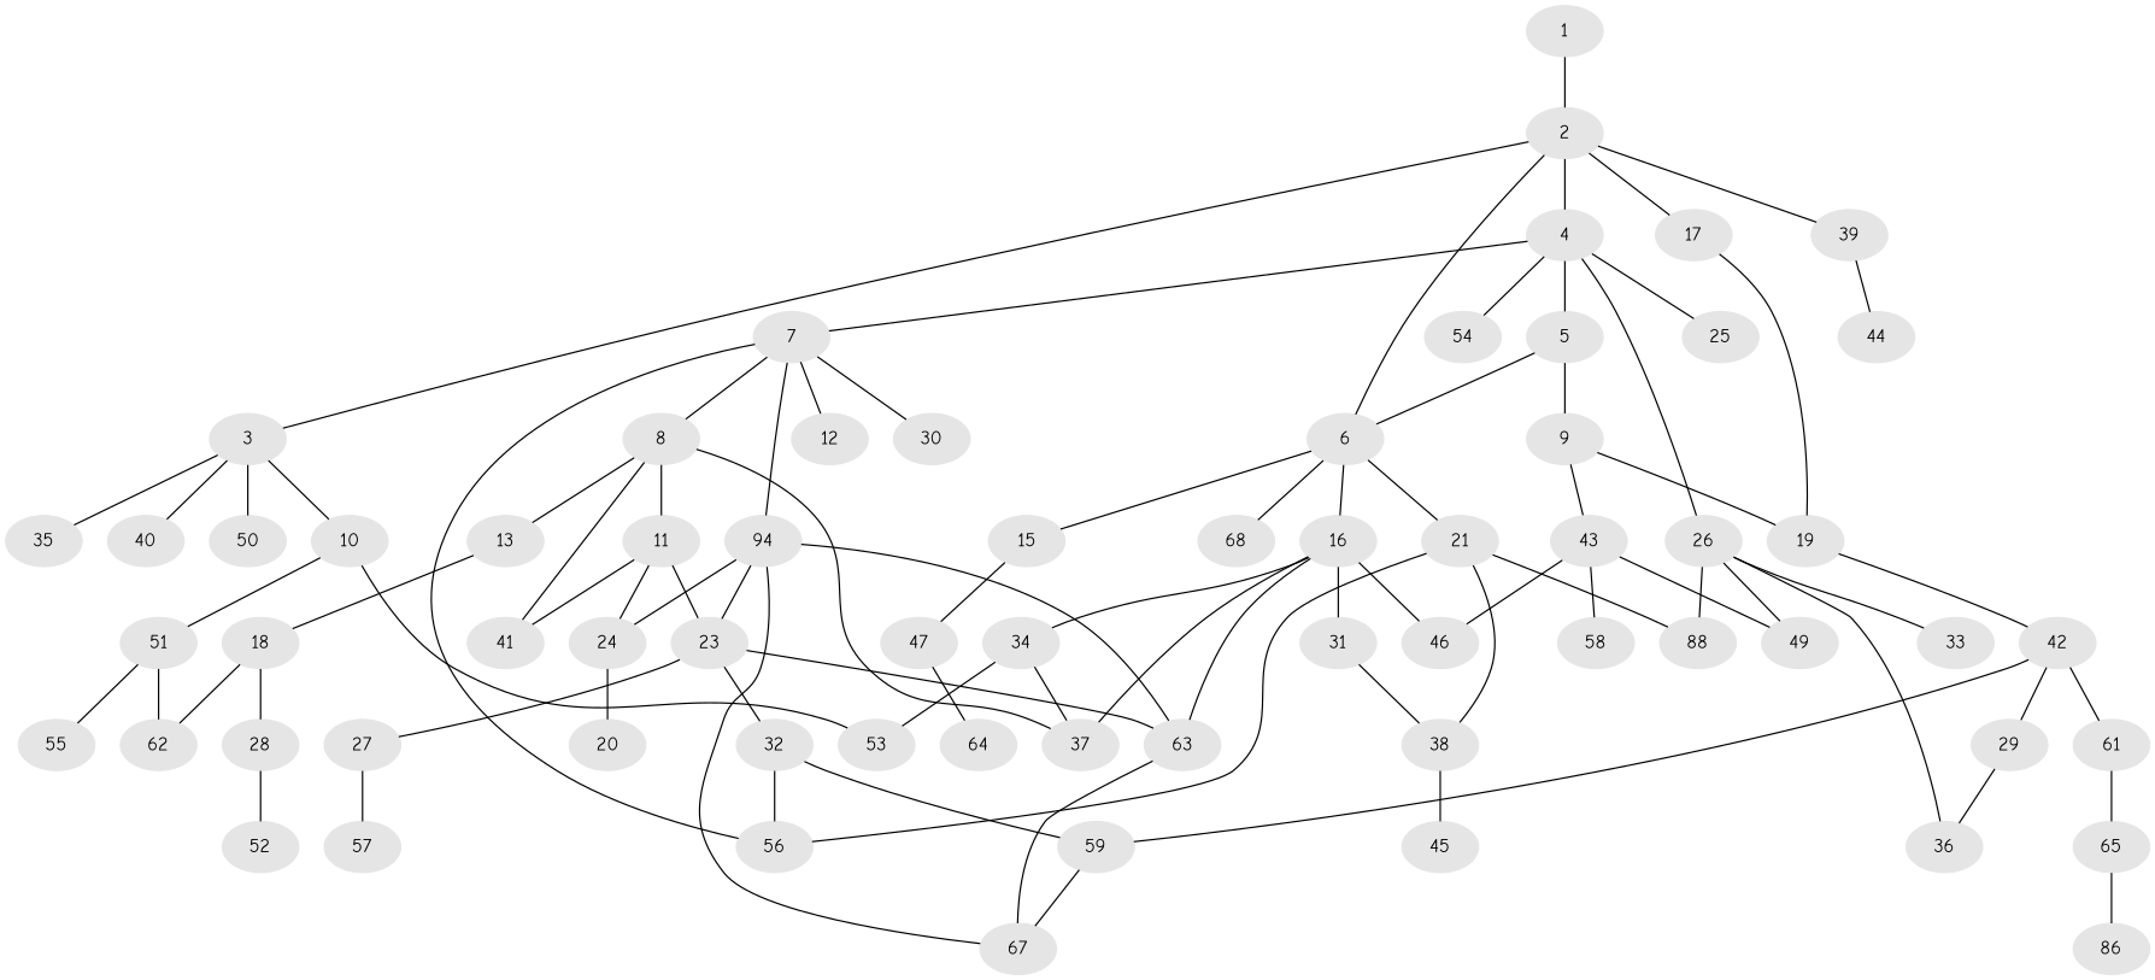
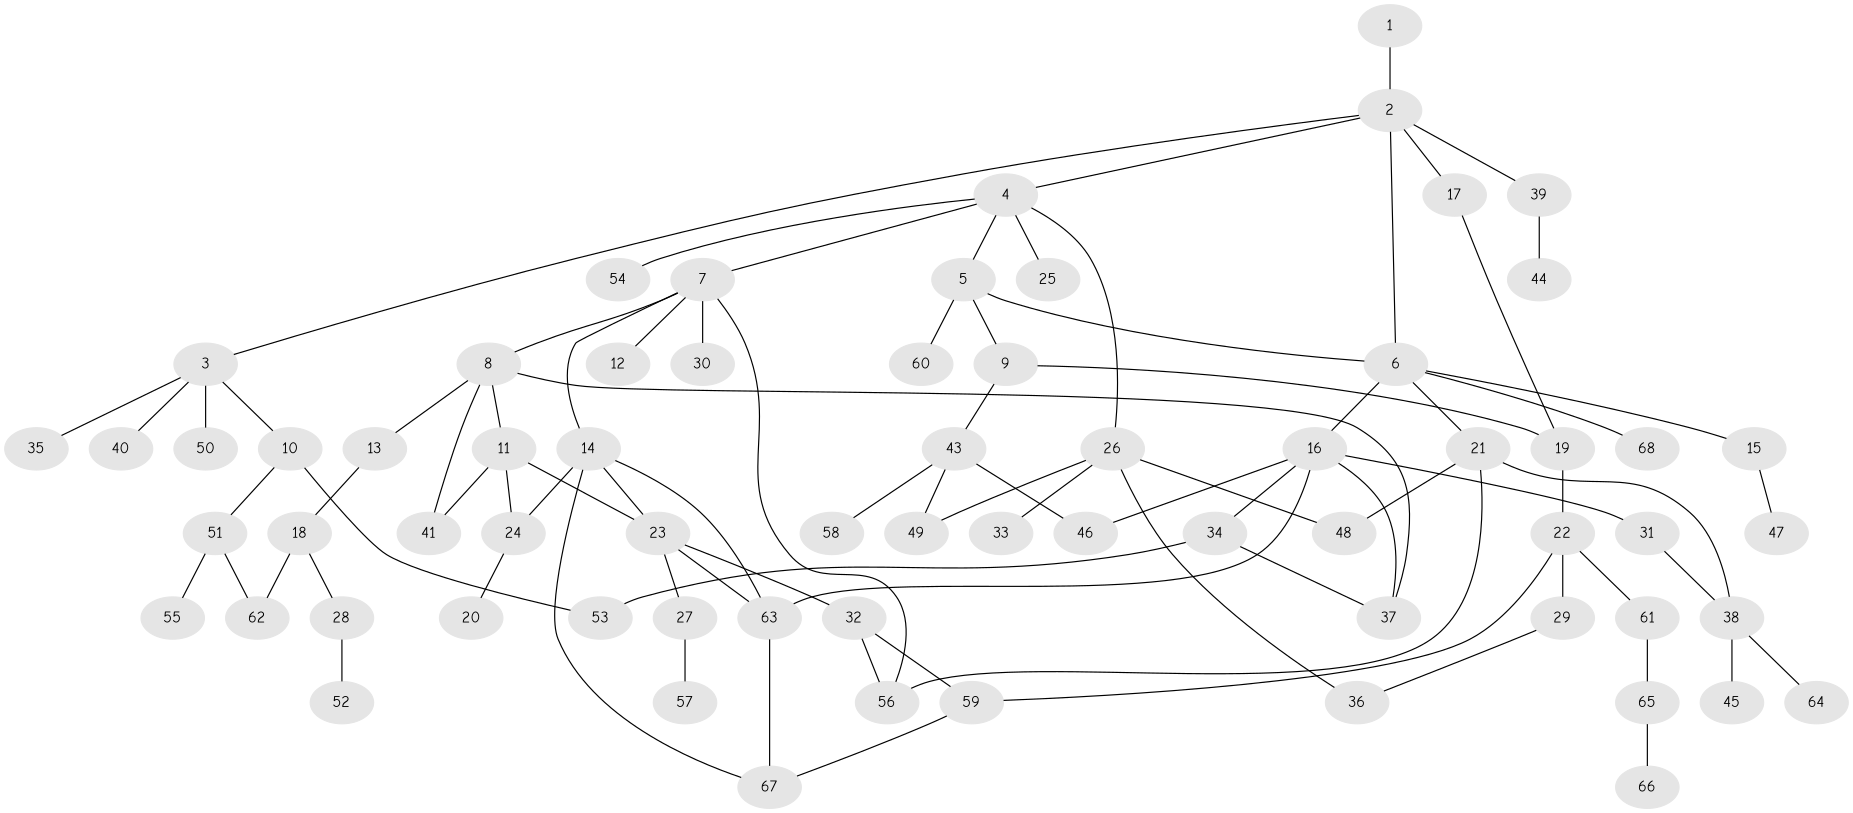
  graph {
    fontname="Comic Neue"
    node [color=gray90 fontname="Comic Neue" style=filled]
    edge [fontname="Comic Neue"]
    1
    2
    3
    4
    6
    17
    39
    10
    35
    40
    50
    5
    7
    25
    26
    54
    15
    16
    21
    68
    19
    44
    51
    53
    9
+   60
    8
    12
-   14 [label=94]
+   14
    30
    56
    49
-   48 [label=88]
+   48
    33
    36
    43
    47
    37
    31
    34
    46
    63
    38
    11
    13
    41
    23
    24
    67
    18
-   22 [label=42]
+   22
    58
    62
    55
    27
    32
    20
    28
    52
    29
    59
    61
    45
    64
    65
    57
-   66 [label=86]
+   66
    1 -- 2
    2 -- 3
    2 -- 4
    2 -- 6
    2 -- 17
    2 -- 39
    3 -- 10
    3 -- 35
    3 -- 40
    3 -- 50
    4 -- 5
    4 -- 7
    4 -- 25
    4 -- 26
    4 -- 54
    6 -- 15
    6 -- 16
    6 -- 21
    6 -- 68
    17 -- 19
    39 -- 44
    10 -- 51
    10 -- 53
    5 -- 6
    5 -- 9
+   5 -- 60
    7 -- 8
    7 -- 12
    7 -- 14
    7 -- 30
    7 -- 56
    26 -- 49
    26 -- 48
    26 -- 33
    26 -- 36
    15 -- 47
    16 -- 37
    16 -- 31
    16 -- 34
    16 -- 46
    16 -- 63
    21 -- 56
    21 -- 48
    21 -- 38
    19 -- 22
    51 -- 62
    51 -- 55
    9 -- 19
    9 -- 43
    8 -- 37
    8 -- 11
    8 -- 13
    8 -- 41
    14 -- 63
    14 -- 23
    14 -- 24
    14 -- 67
    43 -- 49
    43 -- 46
    43 -- 58
    31 -- 38
    34 -- 53
    34 -- 37
    63 -- 67
    38 -- 45
-   47 -- 64
+   38 -- 64
    11 -- 41
    11 -- 23
    11 -- 24
    13 -- 18
    23 -- 63
    23 -- 27
    23 -- 32
    24 -- 20
    18 -- 62
    18 -- 28
    22 -- 29
    22 -- 59
    22 -- 61
    27 -- 57
    32 -- 56
    32 -- 59
    28 -- 52
    29 -- 36
    59 -- 67
    61 -- 65
    65 -- 66
  }
